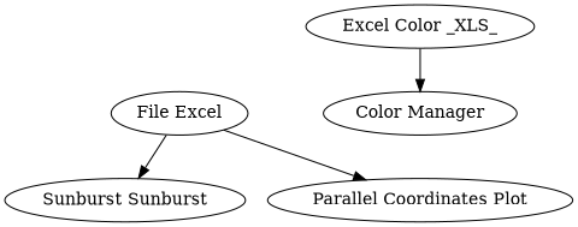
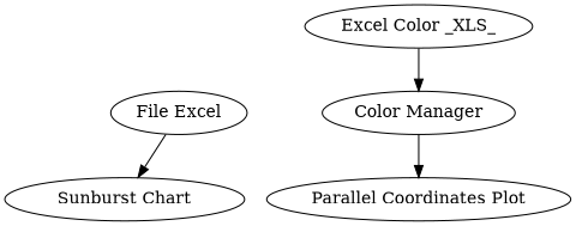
  digraph {
    rankdir=TB
    n1 [label="File Excel"]
-   n2 [label="Sunburst Sunburst"]
+   n2 [label="Sunburst Chart"]
    n3 [label="Parallel Coordinates Plot"]
    n4 [label="Excel Color _XLS_"]
    n5 [label="Color Manager"]
    n1 -> n2
    n4 -> n5
-   n1 -> n3
+   n5 -> n3
  }
